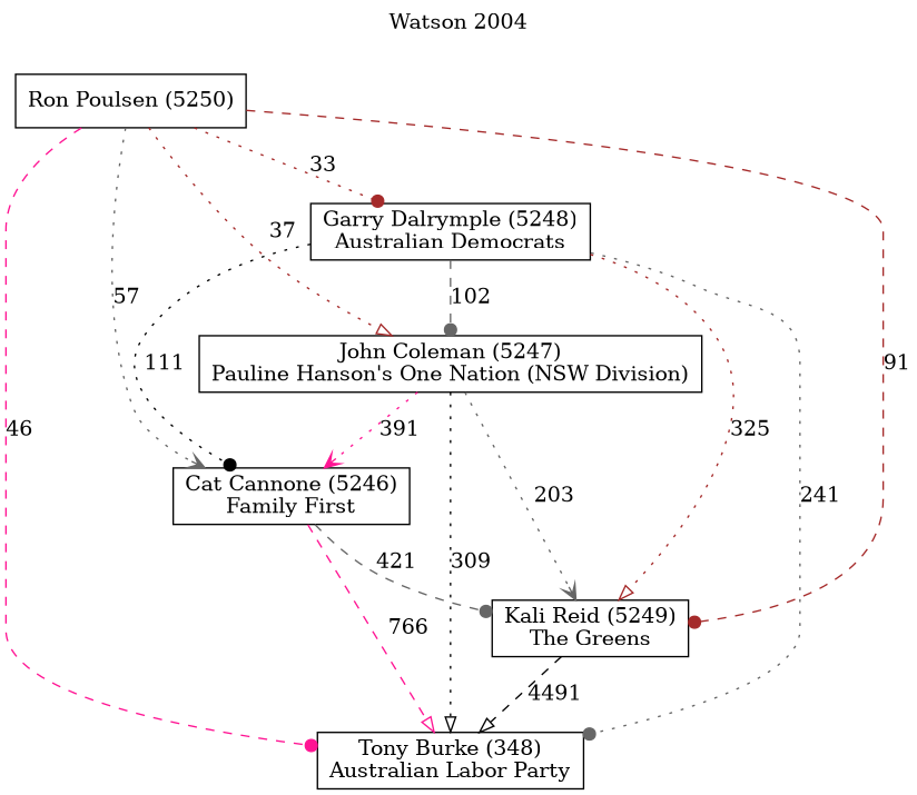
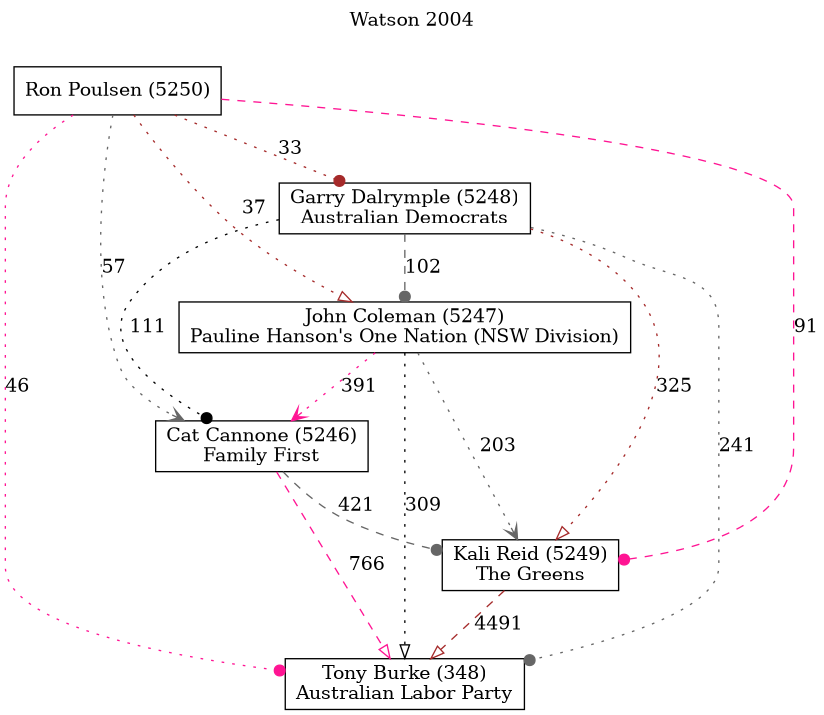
  digraph {
    label="Watson 2004"
    labelloc=t
    mclimit=10
    node [shape=box]
    edge [arrowhead=dot color=gray40 style=dotted]
    n1 [label="Tony Burke (348)\nAustralian Labor Party"]
    n2 [label="Kali Reid (5249)\nThe Greens"]
    n3 [label="Cat Cannone (5246)\nFamily First"]
    n4 [label="John Coleman (5247)\nPauline Hanson's One Nation (NSW Division)"]
    n5 [label="Garry Dalrymple (5248)\nAustralian Democrats"]
    n6 [label="Ron Poulsen (5250)\n"]
-   n2 -> n1 [arrowhead=onormal color=black label=4491 style=dashed]
+   n2 -> n1 [arrowhead=onormal color=brown label=4491 style=dashed]
    n3 -> n1 [arrowhead=onormal color=deeppink label=766 style=dashed]
    n3 -> n2 [label=421 style=dashed]
    n4 -> n1 [arrowhead=onormal color=black label=309]
    n4 -> n2 [arrowhead=vee label=203]
    n4 -> n3 [arrowhead=vee color=deeppink label=391]
    n5 -> n1 [label=241]
    n5 -> n2 [arrowhead=onormal color=brown label=325]
    n5 -> n3 [color=black label=111]
    n5 -> n4 [label=102 style=dashed]
-   n6 -> n1 [color=deeppink label=46 style=dashed]
-   n6 -> n2 [color=brown label=91 style=dashed]
+   n6 -> n1 [color=deeppink label=46]
+   n6 -> n2 [color=deeppink label=91 style=dashed]
    n6 -> n3 [arrowhead=vee label=57]
    n6 -> n4 [arrowhead=onormal color=brown label=37]
    n6 -> n5 [color=brown label=33]
  }
